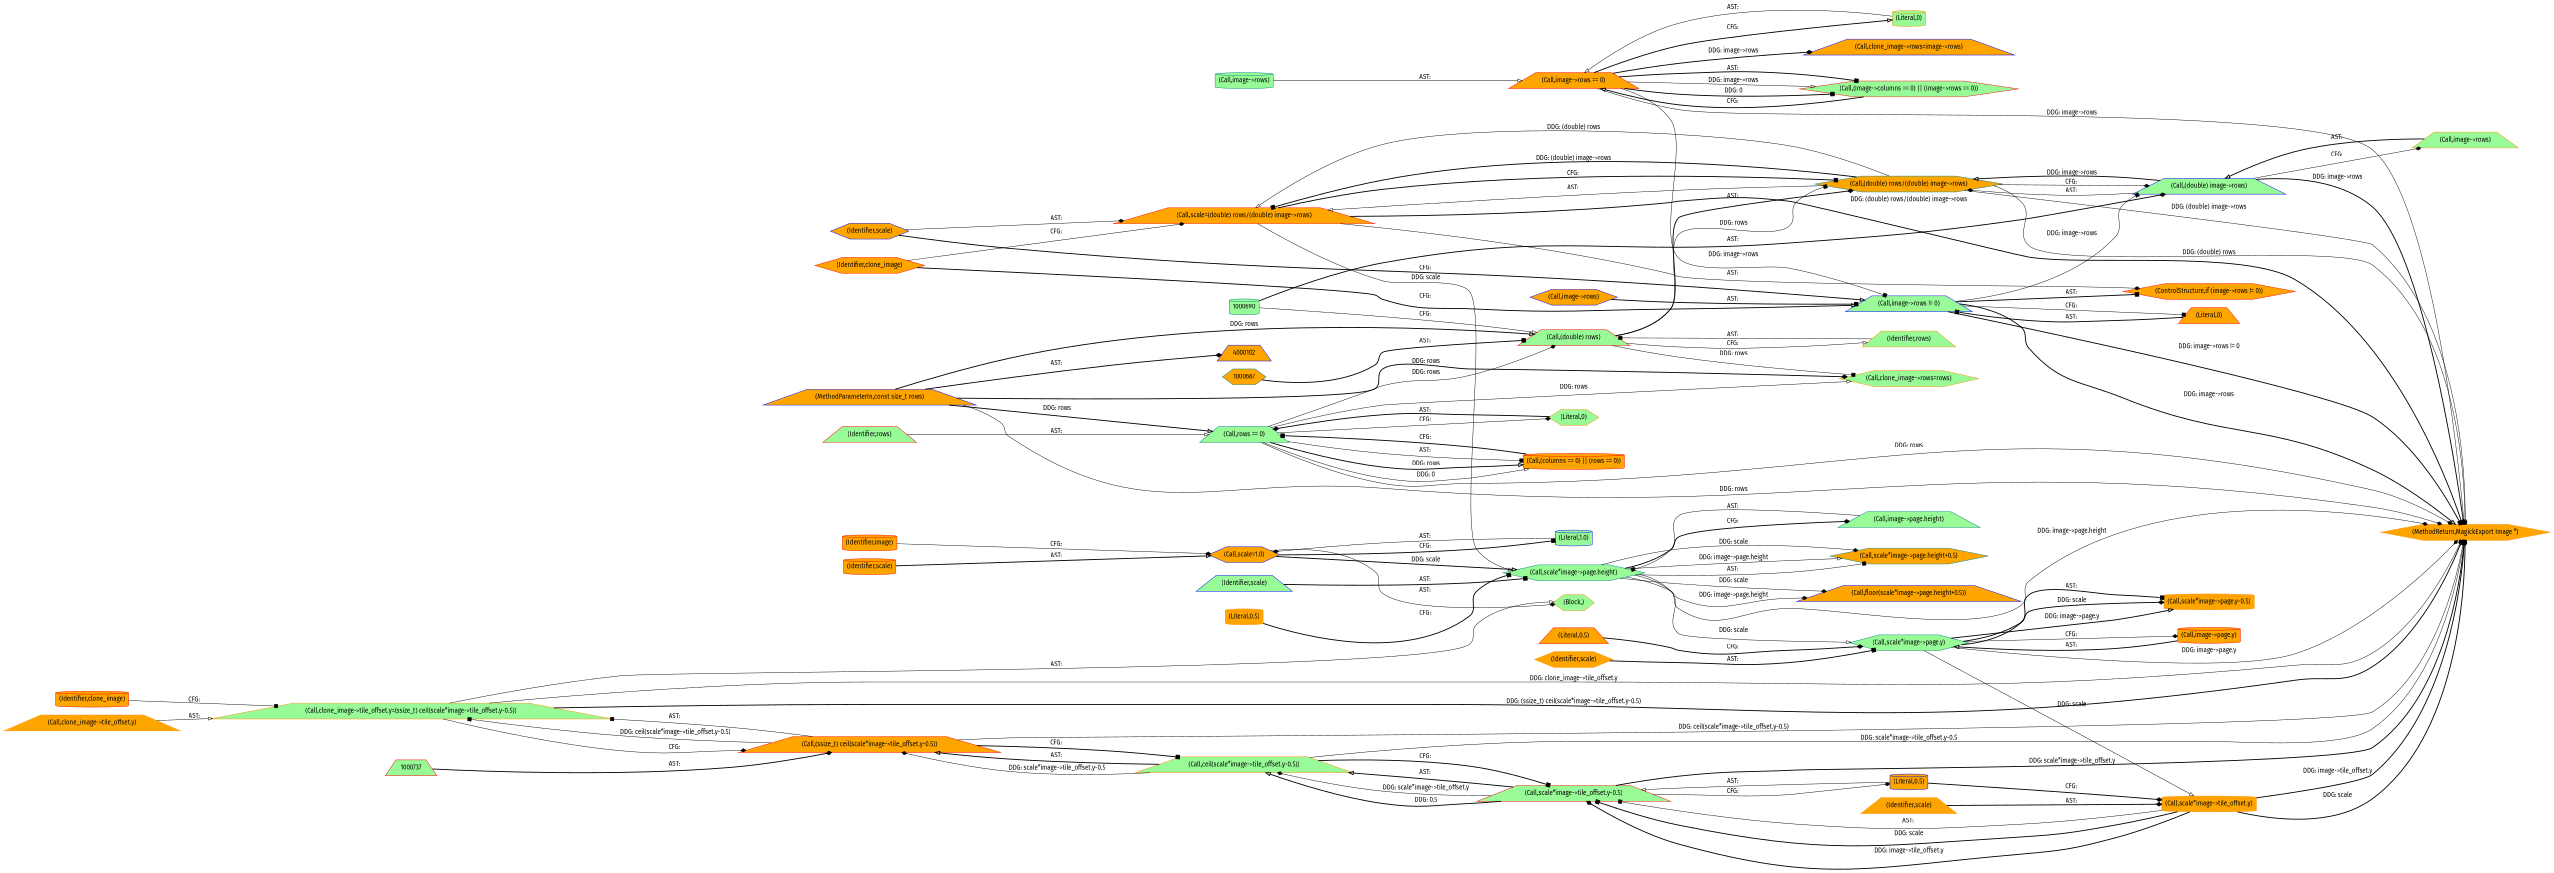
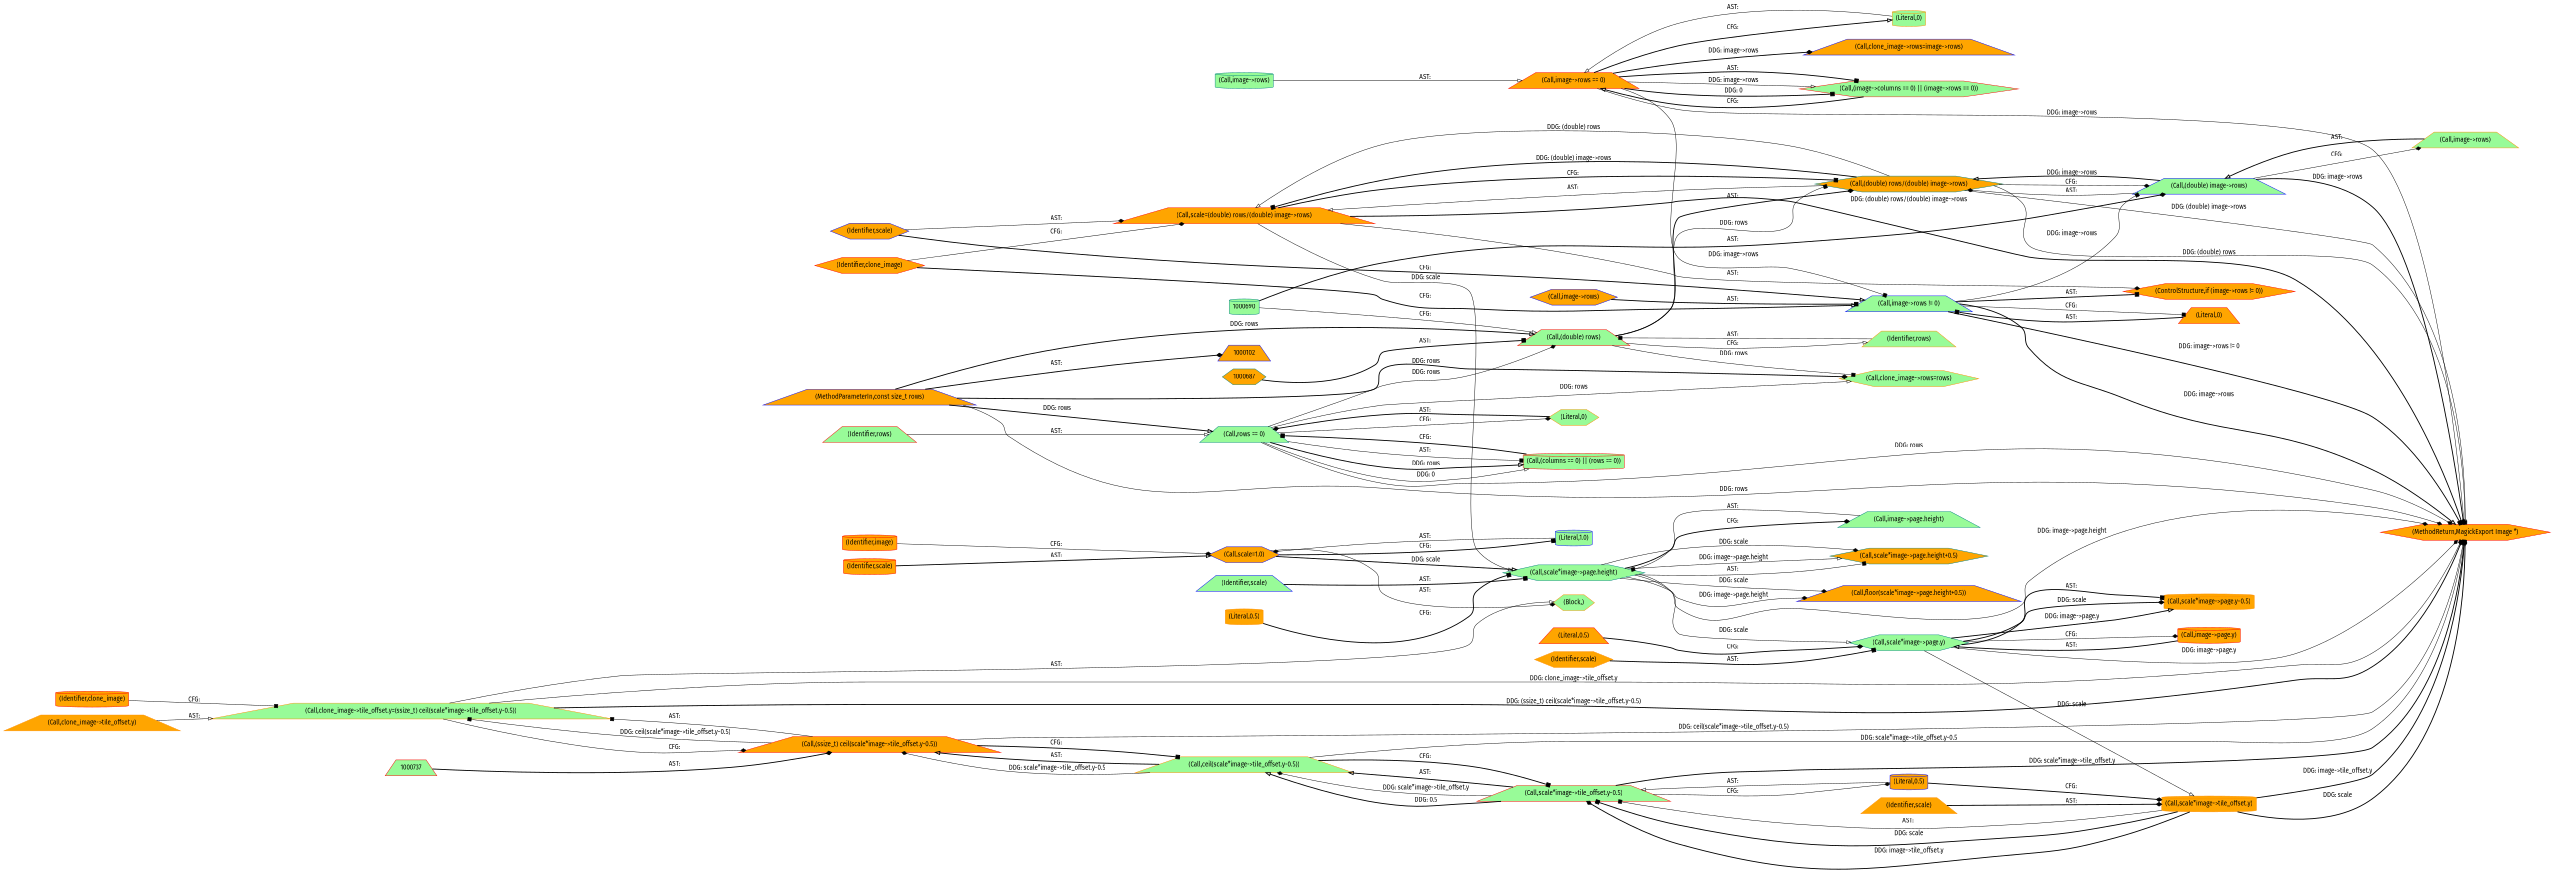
  digraph {
    fontname="Fira Sans"
    rankdir=LR
    node [color=red fillcolor=orange fontname="Fira Sans" shape=trapezium style=filled]
    edge [arrowhead=diamond fontname="Fira Sans" style=solid]
    n1 [color=darkorange fillcolor=palegreen label="(Call,clone_image->tile_offset.y=(ssize_t) ceil(scale*image->tile_offset.y-0.5))"]
    n2 [label="(Call,(ssize_t) ceil(scale*image->tile_offset.y-0.5))"]
    n3 [color=darkorange fillcolor=palegreen label="(Block,)" shape=hexagon]
-   n4 [color=darkorange label="(MethodReturn,MagickExport Image *)" shape=hexagon]
+   n4 [label="(MethodReturn,MagickExport Image *)" shape=hexagon]
    n5 [color=darkorange fillcolor=palegreen label="(Call,ceil(scale*image->tile_offset.y-0.5))"]
    n6 [fillcolor=palegreen label="(Call,scale*image->tile_offset.y-0.5)"]
    n7 [color=blue label="(Literal,0.5)" shape=cylinder]
    n8 [color=darkorange label="(Call,scale*image->tile_offset.y)" shape=cylinder]
    n9 [color=teal fillcolor=palegreen label="(Call,scale*image->page.y)" shape=hexagon]
    n10 [color=darkorange label="(Call,scale*image->page.y-0.5)" shape=cylinder]
    n11 [label="(Call,image->page.y)" shape=cylinder]
    n12 [color=teal fillcolor=palegreen label="(Call,scale*image->page.height)" shape=hexagon]
    n13 [color=teal fillcolor=palegreen label="(Call,image->page.height)"]
    n14 [color=blue label="(Call,floor(scale*image->page.height+0.5))"]
    n15 [color=teal label="(Call,scale*image->page.height+0.5)" shape=hexagon]
    n16 [label="(Call,scale=(double) rows/(double) image->rows)"]
    n17 [color=teal label="(Call,(double) rows/(double) image->rows)" shape=hexagon]
    n18 [label="(ControlStructure,if (image->rows != 0))" shape=hexagon]
    n19 [color=blue fillcolor=palegreen label="(Call,(double) image->rows)"]
    n20 [color=darkorange fillcolor=palegreen label="(Call,image->rows)"]
    n21 [fillcolor=palegreen label="(Call,(double) rows)"]
    n22 [color=darkorange fillcolor=palegreen label="(Identifier,rows)"]
    n23 [color=darkorange fillcolor=palegreen label="(Call,clone_image->rows=rows)" shape=hexagon]
    n24 [color=teal fillcolor=palegreen label="(Call,rows == 0)"]
    n25 [color=darkorange fillcolor=palegreen label="(Literal,0)" shape=hexagon]
-   n26 [label="(Call,(columns == 0) || (rows == 0))" shape=cylinder]
+   n26 [fillcolor=palegreen label="(Call,(columns == 0) || (rows == 0))" shape=cylinder]
    n27 [color=blue label="(MethodParameterIn,const size_t rows)"]
-   1000102 [color=blue label=4000102]
+   1000102 [color=blue]
    n29 [color=blue fillcolor=palegreen label="(Call,image->rows != 0)"]
    n30 [label="(Literal,0)"]
    n31 [label="(Call,image->rows == 0)"]
    n32 [color=darkorange fillcolor=palegreen label="(Literal,0)" shape=cylinder]
    n33 [color=blue label="(Call,clone_image->rows=image->rows)"]
    n34 [fillcolor=palegreen label="(Call,(image->columns == 0) || (image->rows == 0))" shape=hexagon]
    n35 [color=blue label="(Call,scale=1.0)" shape=hexagon]
    n36 [color=blue fillcolor=palegreen label="(Literal,1.0)" shape=cylinder]
    n37 [label="(Identifier,clone_image)" shape=cylinder]
    n38 [color=darkorange label="(Literal,0.5)" shape=cylinder]
    n39 [color=darkorange label="(Identifier,scale)"]
    n40 [label="(Literal,0.5)"]
    n41 [color=teal fillcolor=palegreen label="(Call,image->rows)" shape=cylinder]
    n42 [color=blue label="(Call,image->rows)" shape=hexagon]
    n43 [color=darkorange label="(Identifier,scale)" shape=hexagon]
    n44 [fillcolor=palegreen label="(Identifier,rows)"]
    n45 [color=blue label="(Identifier,scale)" shape=hexagon]
    n46 [color=blue fillcolor=palegreen label="(Identifier,scale)"]
    n47 [color=darkorange label="(Call,clone_image->tile_offset.y)"]
    n48 [label="(Identifier,scale)" shape=cylinder]
    n49 [label="(Identifier,clone_image)" shape=hexagon]
    n50 [label="(Identifier,image)" shape=cylinder]
    1000737 [fillcolor=palegreen]
    1000687 [color=teal shape=hexagon]
    1000690 [color=teal fillcolor=palegreen shape=cylinder]
    n1 -> n2 [label="CFG: "]
    n1 -> n3 [arrowhead=onormal label="AST: "]
    n1 -> n4 [arrowhead=box label="DDG: clone_image->tile_offset.y"]
    n1 -> n4 [label="DDG: (ssize_t) ceil(scale*image->tile_offset.y-0.5)" style=bold]
    n2 -> n1 [arrowhead=box label="AST: "]
    n2 -> n1 [arrowhead=box label="DDG: ceil(scale*image->tile_offset.y-0.5)"]
    n2 -> n4 [label="DDG: ceil(scale*image->tile_offset.y-0.5)"]
    n2 -> n5 [arrowhead=box label="CFG: " style=bold]
    n5 -> n2 [arrowhead=onormal label="AST: " style=bold]
    n5 -> n2 [label="DDG: scale*image->tile_offset.y-0.5"]
    n5 -> n4 [label="DDG: scale*image->tile_offset.y-0.5"]
    n5 -> n6 [arrowhead=box label="CFG: " style=bold]
    n6 -> n4 [arrowhead=box label="DDG: scale*image->tile_offset.y" style=bold]
    n6 -> n5 [arrowhead=onormal label="AST: " style=bold]
    n6 -> n5 [label="DDG: scale*image->tile_offset.y"]
    n6 -> n5 [arrowhead=onormal label="DDG: 0.5" style=bold]
    n6 -> n7 [label="CFG: "]
    n7 -> n6 [arrowhead=onormal label="AST: "]
    n7 -> n8 [label="CFG: " style=bold]
    n8 -> n4 [arrowhead=box label="DDG: image->tile_offset.y" style=bold]
    n8 -> n4 [label="DDG: scale" style=bold]
    n8 -> n6 [arrowhead=box label="AST: "]
    n8 -> n6 [arrowhead=box label="DDG: scale" style=bold]
    n8 -> n6 [label="DDG: image->tile_offset.y" style=bold]
    n9 -> n4 [label="DDG: image->page.y"]
    n9 -> n8 [arrowhead=onormal label="DDG: scale"]
    n9 -> n10 [arrowhead=box label="AST: " style=bold]
    n9 -> n10 [label="DDG: scale" style=bold]
    n9 -> n10 [arrowhead=onormal label="DDG: image->page.y" style=bold]
    n9 -> n11 [label="CFG: "]
    n11 -> n9 [arrowhead=onormal label="AST: " style=bold]
    n12 -> n4 [label="DDG: image->page.height"]
    n12 -> n9 [arrowhead=onormal label="DDG: scale"]
    n12 -> n13 [label="CFG: " style=bold]
    n12 -> n14 [label="DDG: scale"]
    n12 -> n14 [label="DDG: image->page.height"]
    n12 -> n15 [arrowhead=box label="AST: "]
    n12 -> n15 [label="DDG: scale"]
    n12 -> n15 [arrowhead=onormal label="DDG: image->page.height"]
    n13 -> n12 [arrowhead=box label="AST: "]
    n16 -> n4 [arrowhead=box label="DDG: (double) rows/(double) image->rows" style=bold]
    n16 -> n12 [arrowhead=onormal label="DDG: scale"]
    n16 -> n17 [arrowhead=box label="CFG: " style=bold]
    n16 -> n18 [label="AST: "]
    n17 -> n4 [arrowhead=box label="DDG: (double) image->rows"]
    n17 -> n4 [arrowhead=onormal label="DDG: (double) rows"]
    n17 -> n16 [arrowhead=onormal label="AST: "]
    n17 -> n16 [arrowhead=onormal label="DDG: (double) rows"]
    n17 -> n16 [arrowhead=box label="DDG: (double) image->rows" style=bold]
    n17 -> n19 [label="CFG: "]
    n19 -> n4 [label="DDG: image->rows" style=bold]
    n19 -> n17 [label="AST: "]
    n19 -> n17 [arrowhead=onormal label="DDG: image->rows" style=bold]
    n19 -> n20 [label="CFG: "]
    n20 -> n19 [arrowhead=onormal label="AST: " style=bold]
    n21 -> n17 [label="AST: " style=bold]
    n21 -> n17 [arrowhead=box label="DDG: rows"]
    n21 -> n22 [arrowhead=onormal label="CFG: "]
    n21 -> n23 [arrowhead=box label="DDG: rows"]
    n22 -> n21 [arrowhead=box label="AST: "]
    n24 -> n4 [label="DDG: rows"]
    n24 -> n21 [label="DDG: rows"]
    n24 -> n23 [arrowhead=onormal label="DDG: rows"]
    n24 -> n25 [label="CFG: "]
    n24 -> n26 [arrowhead=box label="AST: "]
    n24 -> n26 [arrowhead=onormal label="DDG: rows" style=bold]
    n24 -> n26 [arrowhead=onormal label="DDG: 0"]
    n25 -> n24 [label="AST: " style=bold]
    n26 -> n24 [arrowhead=box label="CFG: " style=bold]
    n27 -> n4 [label="DDG: rows"]
    n27 -> n21 [arrowhead=onormal label="DDG: rows" style=bold]
    n27 -> n23 [label="DDG: rows" style=bold]
    n27 -> n24 [arrowhead=onormal label="DDG: rows" style=bold]
    n27 -> 1000102 [label="AST: " style=bold]
    n29 -> n4 [arrowhead=box label="DDG: image->rows != 0" style=bold]
    n29 -> n4 [arrowhead=onormal label="DDG: image->rows" style=bold]
    n29 -> n18 [arrowhead=box label="AST: " style=bold]
    n29 -> n19 [arrowhead=box label="DDG: image->rows"]
    n29 -> n30 [arrowhead=box label="CFG: "]
    n30 -> n29 [arrowhead=box label="AST: " style=bold]
    n31 -> n4 [label="DDG: image->rows"]
    n31 -> n29 [arrowhead=box label="DDG: image->rows"]
    n31 -> n32 [arrowhead=onormal label="CFG: " style=bold]
    n31 -> n33 [label="DDG: image->rows" style=bold]
    n31 -> n34 [arrowhead=box label="AST: " style=bold]
    n31 -> n34 [arrowhead=onormal label="DDG: image->rows"]
    n31 -> n34 [arrowhead=box label="DDG: 0" style=bold]
    n32 -> n31 [arrowhead=onormal label="AST: "]
    n34 -> n31 [arrowhead=onormal label="CFG: " style=bold]
    n35 -> n3 [label="AST: "]
    n35 -> n12 [arrowhead=onormal label="DDG: scale" style=bold]
    n35 -> n36 [arrowhead=box label="CFG: " style=bold]
    n36 -> n35 [label="AST: "]
    n37 -> n1 [arrowhead=box label="CFG: "]
    n38 -> n12 [arrowhead=box label="CFG: " style=bold]
    n39 -> n8 [label="AST: " style=bold]
    n40 -> n9 [label="CFG: " style=bold]
    n41 -> n31 [arrowhead=onormal label="AST: "]
    n42 -> n29 [arrowhead=box label="AST: " style=bold]
    n43 -> n9 [arrowhead=box label="AST: " style=bold]
    n44 -> n24 [arrowhead=onormal label="AST: "]
    n45 -> n16 [label="AST: "]
    n45 -> n29 [arrowhead=onormal label="CFG: " style=bold]
    n46 -> n12 [arrowhead=box label="AST: " style=bold]
    n47 -> n1 [arrowhead=onormal label="AST: "]
    n48 -> n35 [arrowhead=onormal label="AST: " style=bold]
    n49 -> n16 [label="CFG: "]
    n49 -> n29 [arrowhead=onormal label="CFG: " style=bold]
    n50 -> n35 [label="CFG: "]
    1000737 -> n2 [label="AST: " style=bold]
    1000687 -> n21 [arrowhead=box label="AST: " style=bold]
    1000690 -> n19 [label="AST: " style=bold]
    1000690 -> n21 [arrowhead=onormal label="CFG: "]
  }
